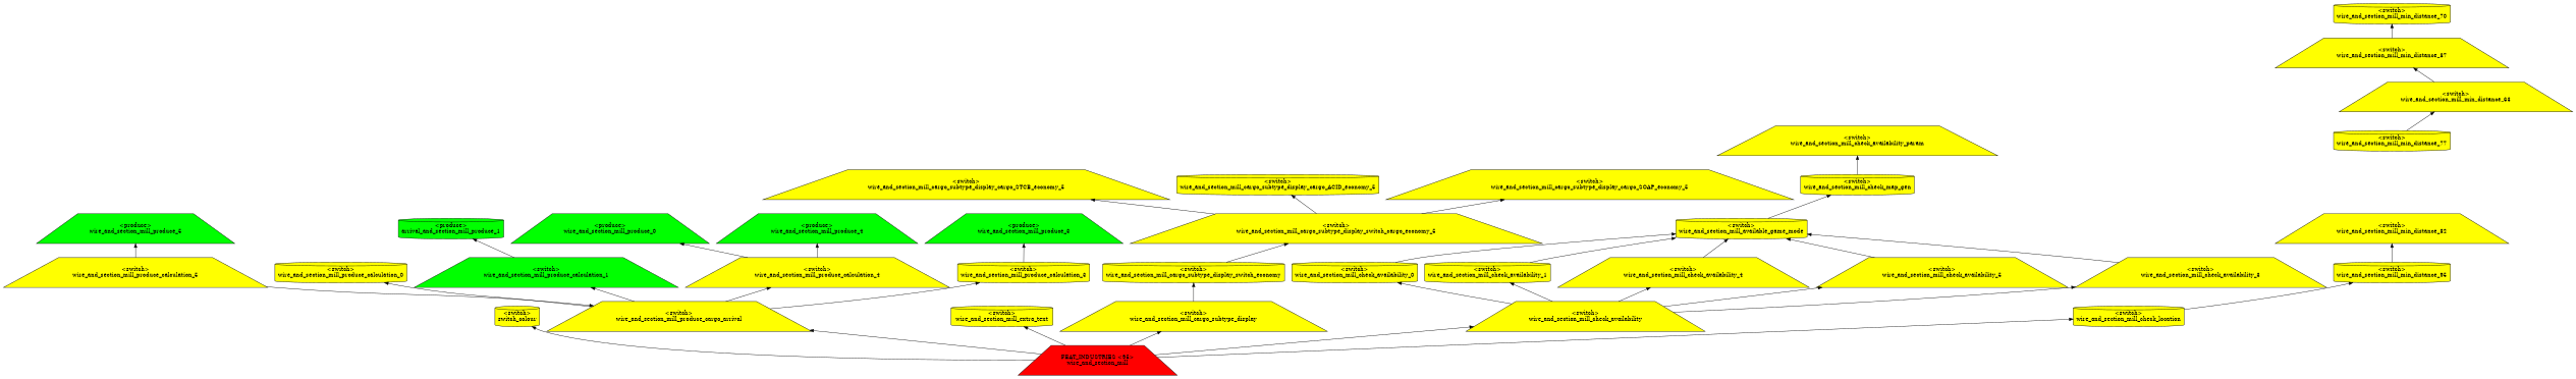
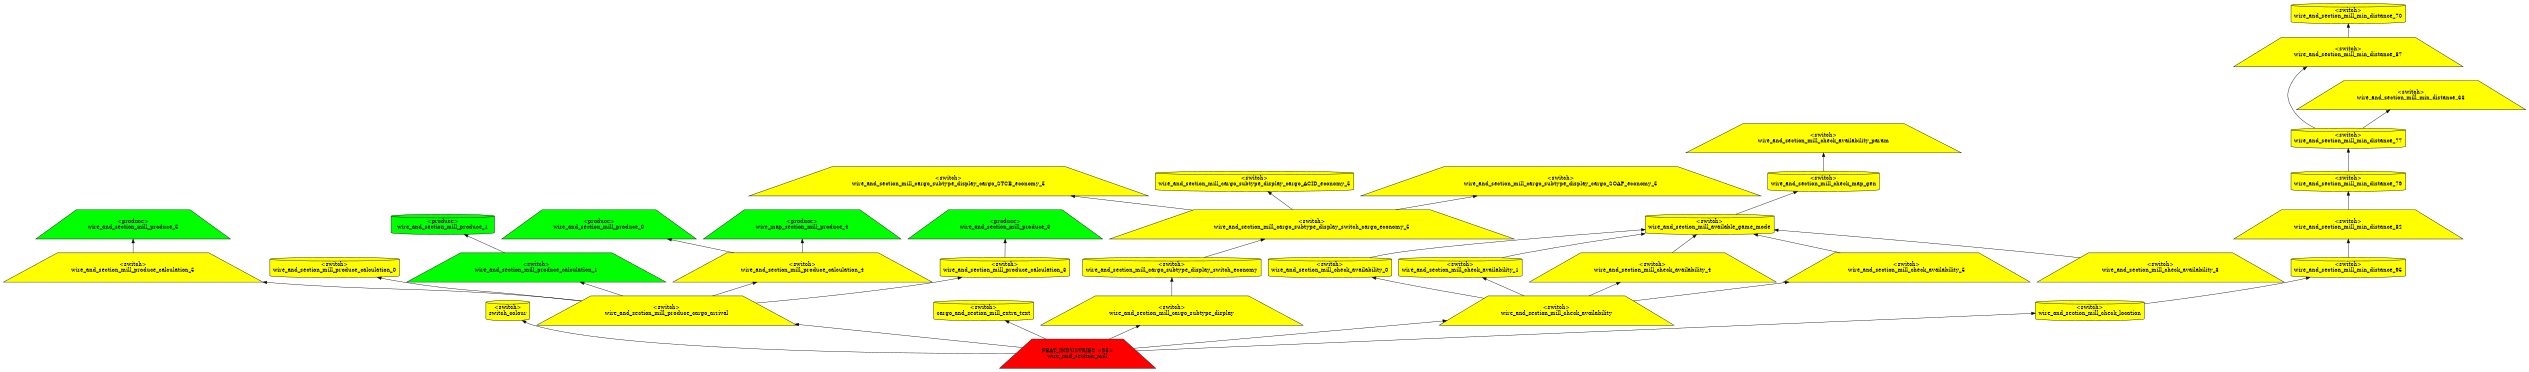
  digraph {
    rankdir=BT
    node [fillcolor=yellow shape=trapezium style=filled]
    n1 [label="<switch>\nswitch_colour" shape=cylinder]
    n2 [fillcolor=green label="<produce>\nwire_and_section_mill_produce_0"]
    n3 [label="<switch>\nwire_and_section_mill_produce_calculation_0" shape=cylinder]
-   n4 [fillcolor=green label="<produce>\narrival_and_section_mill_produce_1" shape=cylinder]
+   n4 [fillcolor=green label="<produce>\nwire_and_section_mill_produce_1" shape=cylinder]
    n5 [fillcolor=green label="<switch>\nwire_and_section_mill_produce_calculation_1"]
-   n6 [fillcolor=green label="<produce>\nwire_and_section_mill_produce_4"]
+   n6 [fillcolor=green label="<produce>\nwire_map_section_mill_produce_4"]
    n7 [label="<switch>\nwire_and_section_mill_produce_calculation_4"]
    n8 [fillcolor=green label="<produce>\nwire_and_section_mill_produce_5"]
    n9 [label="<switch>\nwire_and_section_mill_produce_calculation_5"]
    n10 [fillcolor=green label="<produce>\nwire_and_section_mill_produce_3"]
    n11 [label="<switch>\nwire_and_section_mill_produce_calculation_3" shape=cylinder]
    n12 [label="<switch>\nwire_and_section_mill_produce_cargo_arrival"]
-   n13 [label="<switch>\nwire_and_section_mill_extra_text" shape=cylinder]
+   n13 [label="<switch>\ncargo_and_section_mill_extra_text" shape=cylinder]
    n14 [label="<switch>\nwire_and_section_mill_cargo_subtype_display_cargo_STCB_economy_5"]
    n15 [label="<switch>\nwire_and_section_mill_cargo_subtype_display_cargo_ACID_economy_5" shape=cylinder]
    n16 [label="<switch>\nwire_and_section_mill_cargo_subtype_display_cargo_SOAP_economy_5"]
    n17 [label="<switch>\nwire_and_section_mill_cargo_subtype_display_switch_cargo_economy_5"]
    n18 [label="<switch>\nwire_and_section_mill_cargo_subtype_display_switch_economy" shape=cylinder]
    n19 [label="<switch>\nwire_and_section_mill_cargo_subtype_display"]
    n20 [label="<switch>\nwire_and_section_mill_check_availability_param"]
    n21 [label="<switch>\nwire_and_section_mill_check_map_gen" shape=cylinder]
    n22 [label="<switch>\nwire_and_section_mill_available_game_mode" shape=cylinder]
    n23 [label="<switch>\nwire_and_section_mill_check_availability_0" shape=cylinder]
    n24 [label="<switch>\nwire_and_section_mill_check_availability_1" shape=cylinder]
    n25 [label="<switch>\nwire_and_section_mill_check_availability_4"]
    n26 [label="<switch>\nwire_and_section_mill_check_availability_5"]
    n27 [label="<switch>\nwire_and_section_mill_check_availability_3"]
    n28 [label="<switch>\nwire_and_section_mill_check_availability"]
    n29 [label="<switch>\nwire_and_section_mill_min_distance_70" shape=cylinder]
    n30 [label="<switch>\nwire_and_section_mill_min_distance_87"]
    n31 [label="<switch>\nwire_and_section_mill_min_distance_63"]
    n32 [label="<switch>\nwire_and_section_mill_min_distance_77" shape=cylinder]
+   n33 [label="<switch>\nwire_and_section_mill_min_distance_79" shape=cylinder]
    n34 [label="<switch>\nwire_and_section_mill_min_distance_82"]
    n35 [label="<switch>\nwire_and_section_mill_min_distance_95" shape=cylinder]
    n36 [label="<switch>\nwire_and_section_mill_check_location" shape=cylinder]
    n37 [fillcolor=red label="FEAT_INDUSTRIES <95>\nwire_and_section_mill"]
    n5 -> n4
    n7 -> n2
    n7 -> n6
    n9 -> n8
    n11 -> n10
    n12 -> n3
    n12 -> n5
    n12 -> n7
-   n9 -> n12
+   n12 -> n9
    n12 -> n11
    n17 -> n14
    n17 -> n15
    n17 -> n16
    n18 -> n17
    n19 -> n18
    n21 -> n20
    n22 -> n21
    n23 -> n22
    n24 -> n22
    n25 -> n22
    n26 -> n22
    n27 -> n22
    n28 -> n23
    n28 -> n24
    n28 -> n25
    n28 -> n26
-   n28 -> n27
    n30 -> n29
-   n31 -> n30
+   n32 -> n30
    n32 -> n31
+   n33 -> n32
+   n34 -> n33
    n35 -> n34
    n36 -> n35
    n37 -> n1
    n37 -> n12
    n37 -> n13
    n37 -> n19
    n37 -> n28
    n37 -> n36
  }
